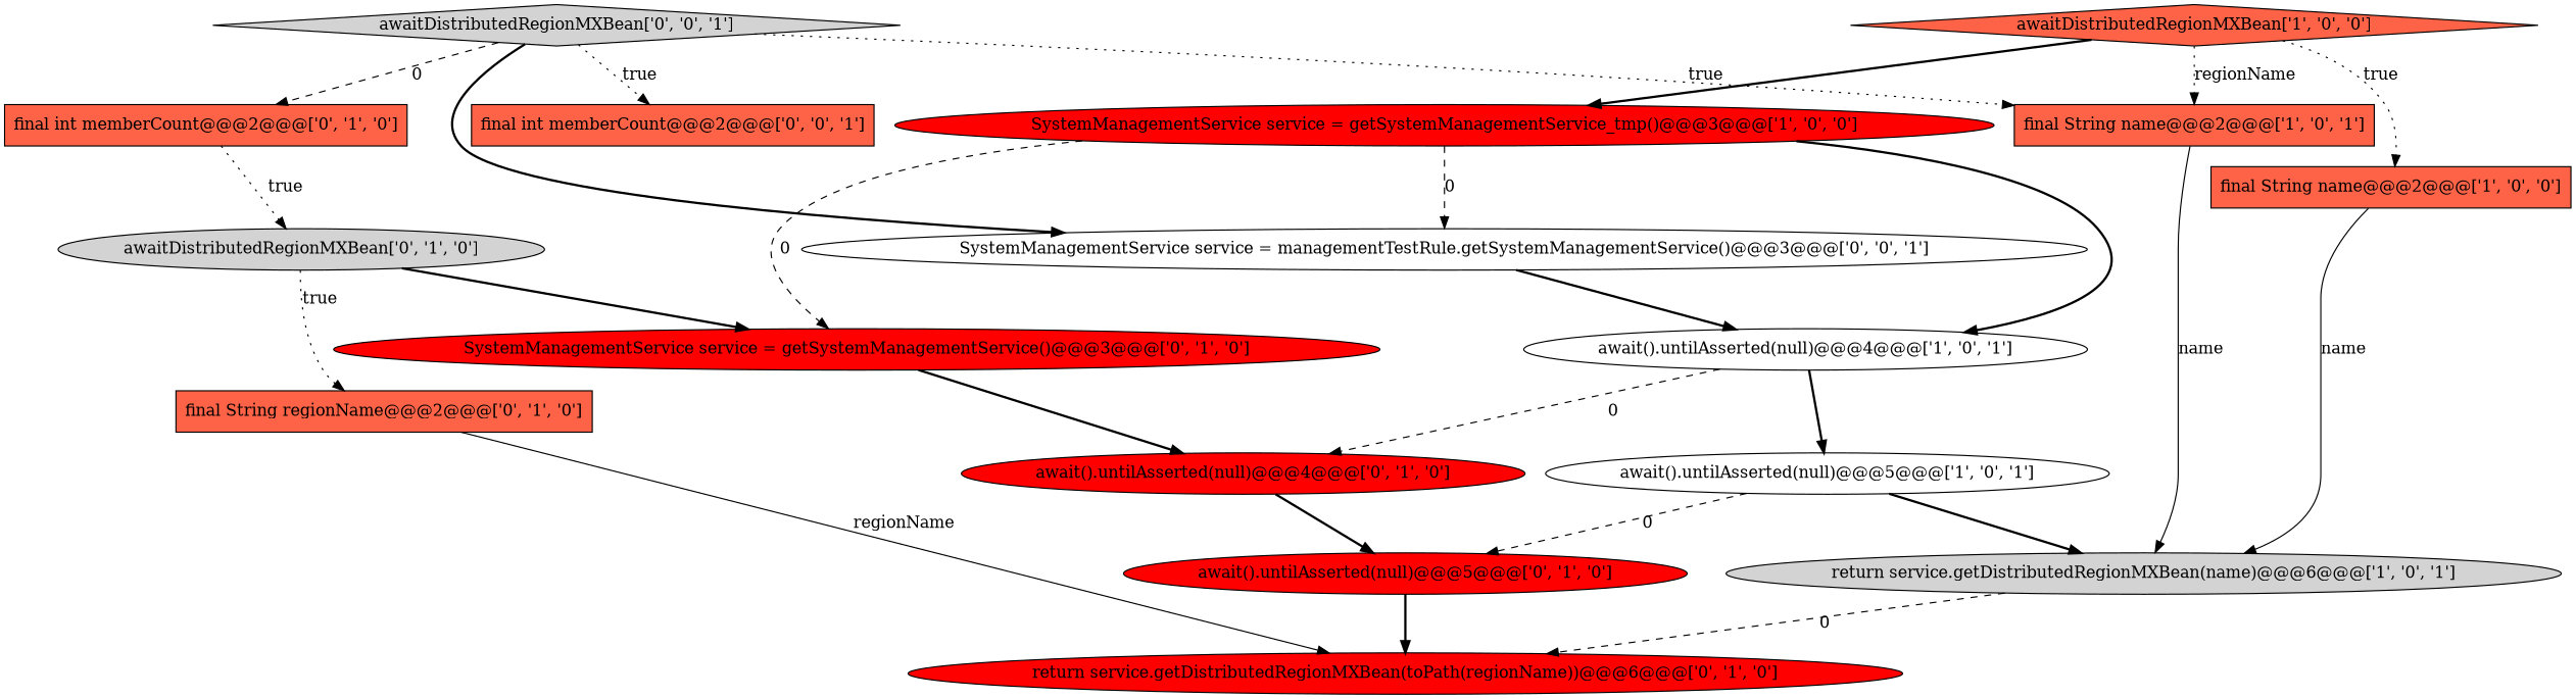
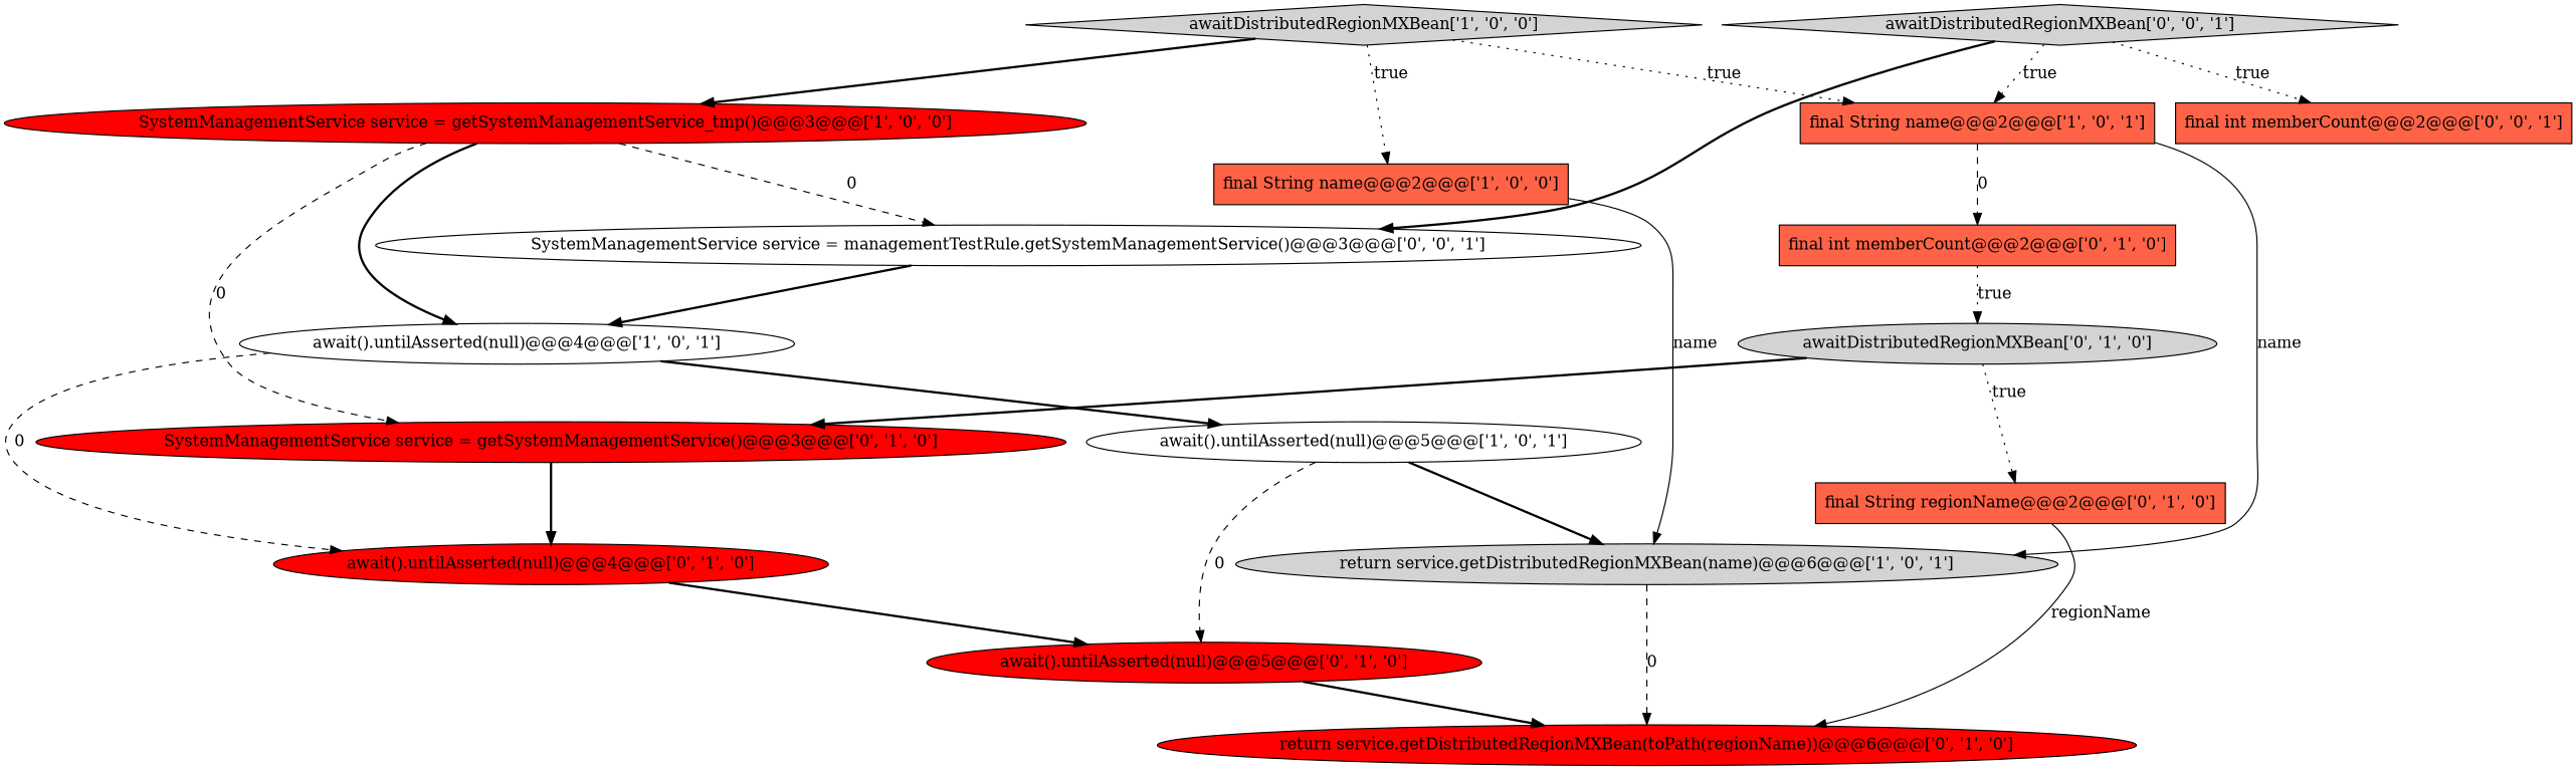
  digraph {
    node [fillcolor=tomato shape=ellipse style=filled]
    edge [style=bold]
    n1 [label="final int memberCount@@@2@@@['0', '1', '0']" shape=box]
    n2 [fillcolor=lightgray label="awaitDistributedRegionMXBean['0', '1', '0']"]
    n3 [fillcolor=red label="SystemManagementService service = getSystemManagementService()@@@3@@@['0', '1', '0']"]
    n4 [label="final String regionName@@@2@@@['0', '1', '0']" shape=box]
    n5 [fillcolor=red label="await().untilAsserted(null)@@@4@@@['0', '1', '0']"]
    n6 [fillcolor=red label="return service.getDistributedRegionMXBean(toPath(regionName))@@@6@@@['0', '1', '0']"]
    n7 [fillcolor=lightgray label="return service.getDistributedRegionMXBean(name)@@@6@@@['1', '0', '1']"]
    n8 [fillcolor=lightgray label="awaitDistributedRegionMXBean['0', '0', '1']" shape=diamond]
    n9 [label="final int memberCount@@@2@@@['0', '0', '1']" shape=box]
    n10 [label="final String name@@@2@@@['1', '0', '1']" shape=box]
    n11 [fillcolor=white label="SystemManagementService service = managementTestRule.getSystemManagementService()@@@3@@@['0', '0', '1']"]
    n12 [fillcolor=white label="await().untilAsserted(null)@@@4@@@['1', '0', '1']"]
    n13 [fillcolor=white label="await().untilAsserted(null)@@@5@@@['1', '0', '1']"]
    n14 [fillcolor=red label="await().untilAsserted(null)@@@5@@@['0', '1', '0']"]
    n15 [label="final String name@@@2@@@['1', '0', '0']" shape=box]
    n16 [fillcolor=red label="SystemManagementService service = getSystemManagementService_tmp()@@@3@@@['1', '0', '0']"]
-   n17 [label="awaitDistributedRegionMXBean['1', '0', '0']" shape=diamond]
+   n17 [fillcolor=lightgray label="awaitDistributedRegionMXBean['1', '0', '0']" shape=diamond]
    n1 -> n2 [label=true style=dotted]
    n2 -> n3
    n2 -> n4 [label=true style=dotted]
    n3 -> n5
    n4 -> n6 [label=regionName style=solid]
    n5 -> n14
    n7 -> n6 [label=0 style=dashed]
    n8 -> n9 [label=true style=dotted]
    n8 -> n10 [label=true style=dotted]
    n8 -> n11
-   n8 -> n1 [label=0 style=dashed]
+   n10 -> n1 [label=0 style=dashed]
    n10 -> n7 [label=name style=solid]
    n11 -> n12
    n12 -> n5 [label=0 style=dashed]
    n12 -> n13
    n13 -> n7
    n13 -> n14 [label=0 style=dashed]
    n14 -> n6
    n15 -> n7 [label=name style=solid]
    n16 -> n3 [label=0 style=dashed]
    n16 -> n11 [label=0 style=dashed]
    n16 -> n12
-   n17 -> n10 [label=regionName style=dotted]
+   n17 -> n10 [label=true style=dotted]
    n17 -> n15 [label=true style=dotted]
    n17 -> n16
  }
